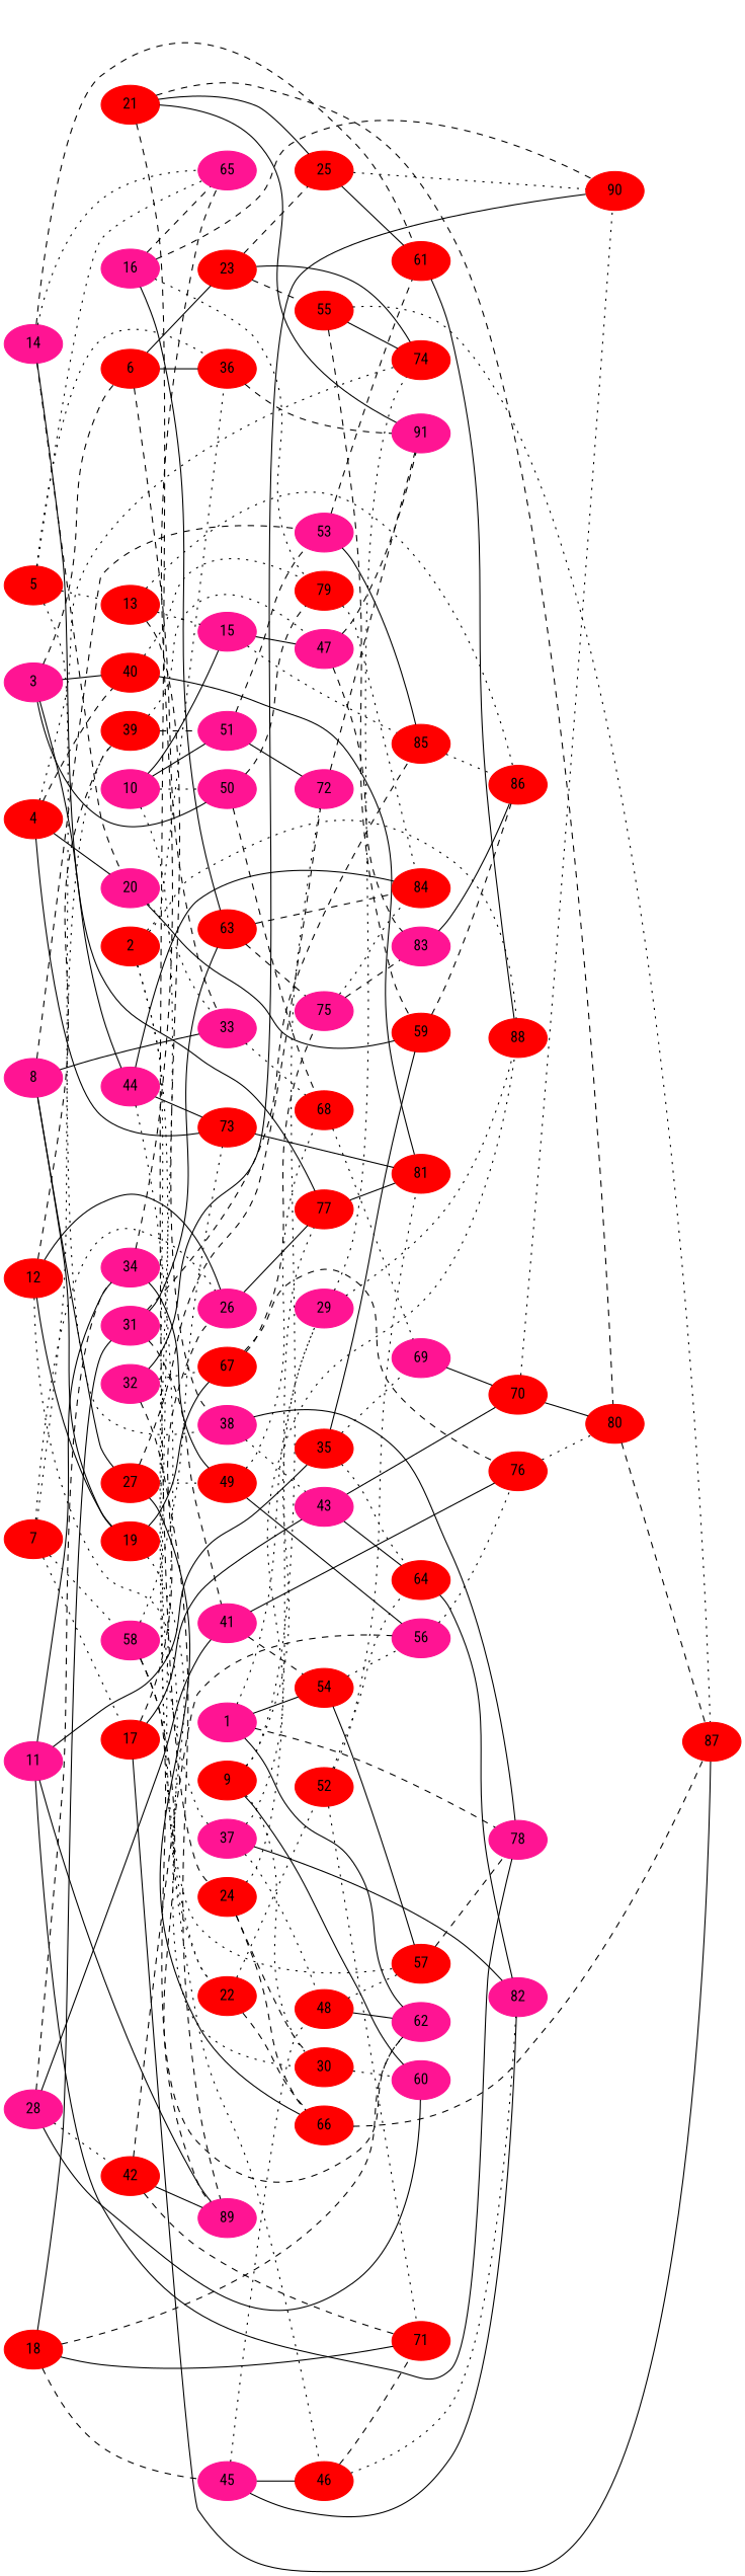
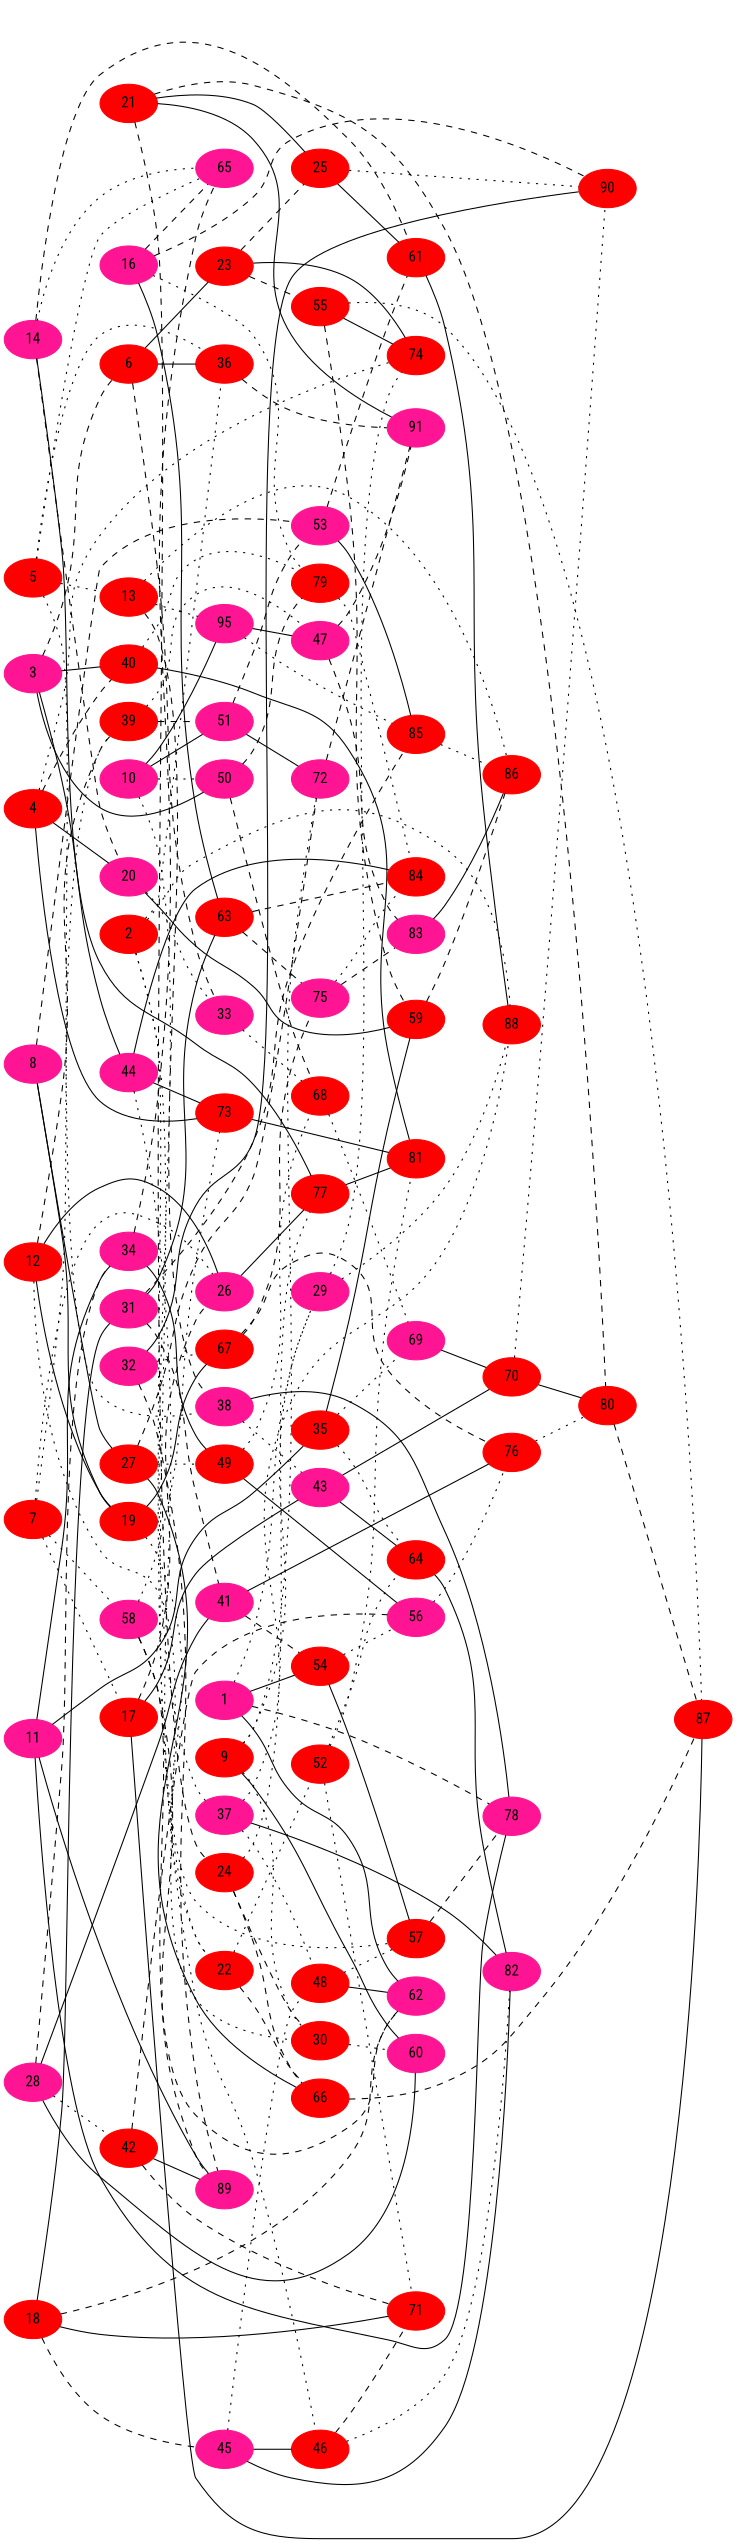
  graph {
    fontname="Roboto Condensed"
    rankdir=LR
    node [color=red fontname="Roboto Condensed" style=filled]
    edge [fontname="Roboto Condensed" style=solid]
    1 [color=deeppink]
    29 [color=deeppink]
    54
    62 [color=deeppink]
    78 [color=deeppink]
    88
    74
    57
    56 [color=deeppink]
    2
    22
    36
    52
    66
    91 [color=deeppink]
    3 [color=deeppink]
    6
    40
    44 [color=deeppink]
    50 [color=deeppink]
    23
    33 [color=deeppink]
    79
    81
    73
    46
    84
    68
    4
    20 [color=deeppink]
    59
    5
    13
    38 [color=deeppink]
    65 [color=deeppink]
-   15 [color=deeppink]
+   15 [color=deeppink label=95]
    86
    43 [color=deeppink]
    25
    55
    7
    17
    26 [color=deeppink]
    39
    58 [color=deeppink]
    87
    77
    51 [color=deeppink]
    47 [color=deeppink]
    89 [color=deeppink]
    8 [color=deeppink]
    19
    27
    53 [color=deeppink]
    67
    72 [color=deeppink]
    49
    61
    85
    9
    30
    60 [color=deeppink]
    10 [color=deeppink]
    37 [color=deeppink]
    48
    82 [color=deeppink]
    11 [color=deeppink]
    34 [color=deeppink]
    35
    69 [color=deeppink]
    64
    12
    14 [color=deeppink]
    83 [color=deeppink]
    16 [color=deeppink]
    63
    90
    75 [color=deeppink]
    70
    18
    31 [color=deeppink]
    45 [color=deeppink]
    71
    41 [color=deeppink]
    76
    21
    24
    80
    28 [color=deeppink]
    42
    32 [color=deeppink]
    1 -- 29 [style=dotted]
    1 -- 54
    1 -- 62
    1 -- 78 [style=dashed]
    29 -- 88 [style=dotted]
    29 -- 74 [style=dotted]
    54 -- 57
    54 -- 56 [style=dotted]
    57 -- 78 [style=dashed]
    56 -- 76 [style=dotted]
    2 -- 88 [style=dotted]
    2 -- 57 [style=dotted]
    2 -- 22 [style=dotted]
    2 -- 36 [style=dotted]
    22 -- 52 [style=dotted]
    22 -- 66 [style=dashed]
    36 -- 91 [style=dashed]
    52 -- 81 [style=dotted]
    52 -- 64 [style=dotted]
    52 -- 71 [style=dotted]
    66 -- 87 [style=dashed]
    3 -- 6 [style=dashed]
    3 -- 40
    3 -- 44
    3 -- 50
    6 -- 36
    6 -- 23
    6 -- 33 [style=dashed]
    40 -- 79 [style=dotted]
    40 -- 81
    44 -- 73
    44 -- 46 [style=dotted]
    44 -- 84
    50 -- 79 [style=dashed]
    50 -- 68 [style=dashed]
    23 -- 74
    23 -- 25 [style=dashed]
    23 -- 55 [style=dashed]
    33 -- 68 [style=dotted]
    79 -- 84 [style=dotted]
    73 -- 81
    46 -- 82 [style=dotted]
    46 -- 71 [style=dashed]
    68 -- 69 [style=dotted]
    4 -- 74 [style=dotted]
    4 -- 40 [style=dashed]
    4 -- 73
    4 -- 20
    20 -- 33 [style=dotted]
    20 -- 59
    59 -- 86 [style=dashed]
    5 -- 36 [style=dotted]
    5 -- 13 [style=dotted]
    5 -- 38 [style=dotted]
    5 -- 65 [style=dotted]
    13 -- 38 [style=dashed]
    13 -- 15 [style=dotted]
    13 -- 86 [style=dotted]
    38 -- 78
    38 -- 43 [style=dotted]
    15 -- 47
    15 -- 85 [style=dotted]
    43 -- 64
    43 -- 70
    25 -- 61
    25 -- 90 [style=dotted]
    55 -- 74
    55 -- 59 [style=dashed]
    55 -- 87 [style=dotted]
    7 -- 17 [style=dotted]
    7 -- 26 [style=dotted]
    7 -- 39 [style=dotted]
    7 -- 58 [style=dotted]
    17 -- 43
    17 -- 26 [style=dashed]
    17 -- 87
    26 -- 77
    39 -- 51 [style=dashed]
    39 -- 47 [style=dotted]
    58 -- 62 [style=dashed]
    58 -- 73 [style=dotted]
    58 -- 89 [style=dashed]
    77 -- 81
    51 -- 53 [style=dashed]
    51 -- 72
    47 -- 91 [style=dashed]
    47 -- 83 [style=dashed]
-   8 -- 33
    8 -- 19
    8 -- 27
    8 -- 53 [style=dashed]
    19 -- 22 [style=dotted]
    19 -- 67
    27 -- 66
    27 -- 72 [style=dashed]
    27 -- 49 [style=dotted]
    53 -- 61 [style=dashed]
    53 -- 85
    67 -- 75 [style=dashed]
    67 -- 76 [style=dashed]
    72 -- 91 [style=dashed]
    49 -- 56
    49 -- 68 [style=dotted]
    61 -- 88
    85 -- 86 [style=dotted]
    9 -- 29 [style=dotted]
    9 -- 72 [style=dotted]
    9 -- 30 [style=dotted]
    9 -- 60
    30 -- 60 [style=dotted]
    10 -- 50 [style=dotted]
    10 -- 15
    10 -- 51
    10 -- 37 [style=dotted]
    37 -- 88 [style=dotted]
    37 -- 48 [style=dotted]
    37 -- 82
    48 -- 62
    48 -- 57 [style=dotted]
    11 -- 78
    11 -- 89
    11 -- 34
    11 -- 35
    34 -- 65 [style=dashed]
    34 -- 49
    35 -- 59
    35 -- 69 [style=dotted]
    35 -- 64 [style=dotted]
    69 -- 70
    64 -- 82
    12 -- 26
    12 -- 39 [style=dashed]
    12 -- 19
    12 -- 30 [style=dotted]
    14 -- 20 [style=dashed]
    14 -- 65 [style=dotted]
    14 -- 77
    14 -- 61 [style=dashed]
    83 -- 86
    16 -- 79 [style=dotted]
    16 -- 65 [style=dashed]
    16 -- 63
    16 -- 90 [style=dashed]
    63 -- 84 [style=dashed]
    63 -- 75 [style=dashed]
    75 -- 84 [style=dotted]
    75 -- 83 [style=dashed]
    70 -- 90 [style=dotted]
    70 -- 80
    18 -- 62 [style=dashed]
    18 -- 31
    18 -- 45 [style=dashed]
    18 -- 71
    31 -- 85 [style=dashed]
    31 -- 63
    31 -- 41 [style=dashed]
    45 -- 46
    45 -- 48 [style=dotted]
    45 -- 82
    41 -- 54 [style=dashed]
    41 -- 76
    76 -- 80 [style=dotted]
    21 -- 91
    21 -- 25
    21 -- 24 [style=dashed]
    21 -- 80 [style=dashed]
    24 -- 66 [style=dashed]
    24 -- 77 [style=dotted]
    24 -- 30 [style=dashed]
    80 -- 87 [style=dashed]
    28 -- 60
    28 -- 34 [style=dashed]
    28 -- 41
    28 -- 42 [style=dotted]
    42 -- 56 [style=dashed]
    42 -- 89
    42 -- 71 [style=dashed]
    32 -- 89 [style=dashed]
    32 -- 67 [style=dotted]
    32 -- 90
  }
